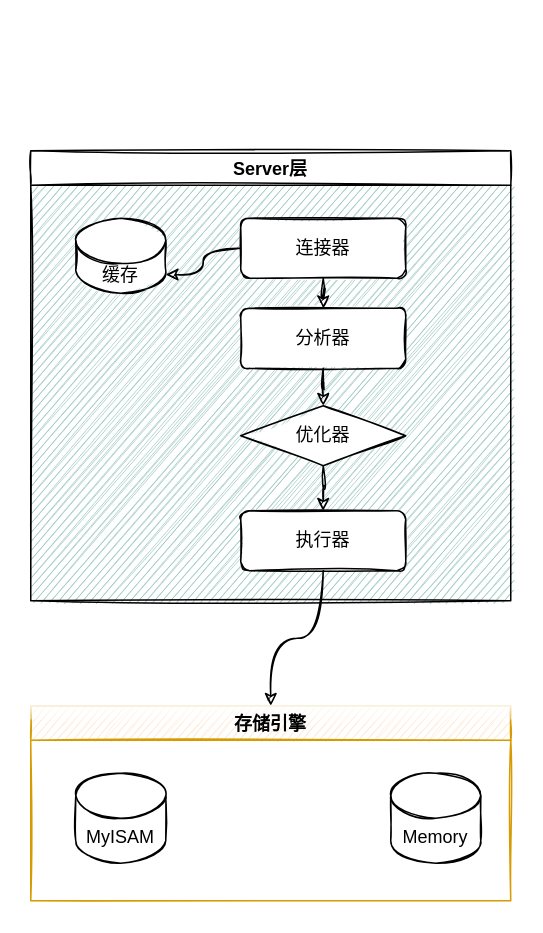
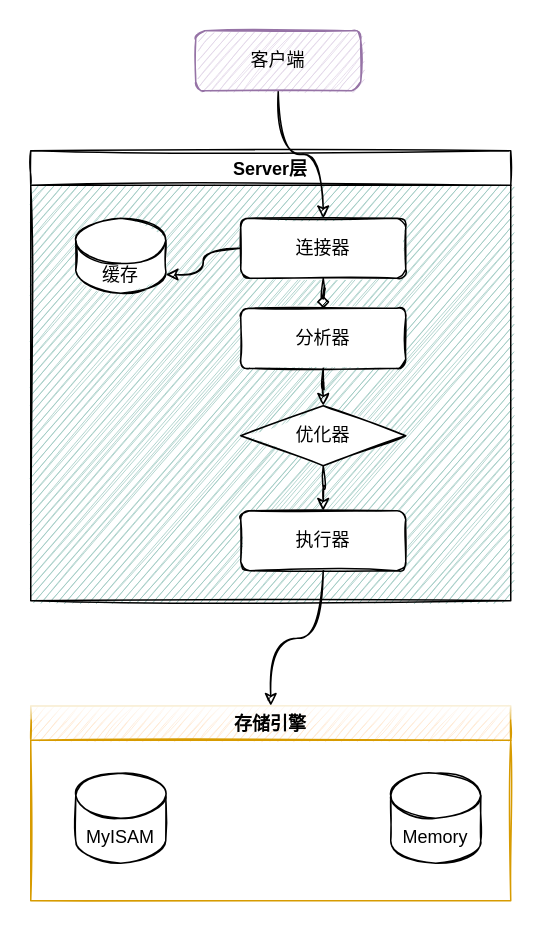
  <mxCell id="0" />
  <mxCell id="1" parent="0" />
  <mxCell id="2" value="Server层" style="swimlane;sketch=1;shadow=0;swimlaneFillColor=#9AC7BF;" parent="1" vertex="1"><mxGeometry x="20" y="100" width="320" height="300" as="geometry"><mxRectangle x="100" y="260" width="90" height="23" as="alternateBounds" /></mxGeometry></mxCell>
  <mxCell id="3" style="edgeStyle=orthogonalEdgeStyle;curved=1;rounded=0;sketch=1;orthogonalLoop=1;jettySize=auto;html=1;exitX=0;exitY=0.5;exitDx=0;exitDy=0;entryX=1;entryY=0;entryDx=0;entryDy=37.5;entryPerimeter=0;" parent="2" source="4" target="9" edge="1"><mxGeometry relative="1" as="geometry" /></mxCell>
  <mxCell id="4" value="连接器" style="rounded=1;whiteSpace=wrap;html=1;shadow=0;sketch=1;" parent="2" vertex="1"><mxGeometry x="140" y="45" width="110" height="40" as="geometry" /></mxCell>
  <mxCell id="5" value="分析器" style="rounded=1;whiteSpace=wrap;html=1;shadow=0;sketch=1;" parent="2" vertex="1"><mxGeometry x="140" y="105" width="110" height="40" as="geometry" /></mxCell>
- <mxCell id="6" value="" style="edgeStyle=orthogonalEdgeStyle;curved=1;rounded=0;sketch=1;orthogonalLoop=1;jettySize=auto;html=1;" parent="2" source="4" target="5" edge="1"><mxGeometry relative="1" as="geometry" /></mxCell>
+ <mxCell id="6" value="" style="edgeStyle=orthogonalEdgeStyle;curved=1;rounded=0;sketch=1;orthogonalLoop=1;jettySize=auto;html=1;endArrow=diamond;" parent="2" source="4" target="5" edge="1"><mxGeometry relative="1" as="geometry" /></mxCell>
  <mxCell id="7" value="优化器" style="rhombus;whiteSpace=wrap;html=1;shadow=0;sketch=1;" parent="2" vertex="1"><mxGeometry x="140" y="170" width="110" height="40" as="geometry" /></mxCell>
  <mxCell id="8" value="" style="edgeStyle=orthogonalEdgeStyle;curved=1;rounded=0;sketch=1;orthogonalLoop=1;jettySize=auto;html=1;" parent="2" source="5" target="7" edge="1"><mxGeometry relative="1" as="geometry" /></mxCell>
  <mxCell id="9" value="缓存" style="shape=cylinder3;whiteSpace=wrap;html=1;boundedLbl=1;backgroundOutline=1;size=15;rounded=1;shadow=0;sketch=1;fillStyle=auto;" parent="2" vertex="1"><mxGeometry x="30" y="45" width="60" height="50" as="geometry" /></mxCell>
  <mxCell id="10" value="执行器" style="rounded=1;whiteSpace=wrap;html=1;shadow=0;sketch=1;" parent="2" vertex="1"><mxGeometry x="140" y="240" width="110" height="40" as="geometry" /></mxCell>
  <mxCell id="11" value="" style="edgeStyle=orthogonalEdgeStyle;curved=1;rounded=0;sketch=1;orthogonalLoop=1;jettySize=auto;html=1;" parent="2" source="7" target="10" edge="1"><mxGeometry relative="1" as="geometry" /></mxCell>
+ <mxCell id="12" style="edgeStyle=orthogonalEdgeStyle;curved=1;rounded=0;sketch=1;orthogonalLoop=1;jettySize=auto;html=1;exitX=0.5;exitY=1;exitDx=0;exitDy=0;entryX=0.5;entryY=0;entryDx=0;entryDy=0;" parent="1" source="13" target="4" edge="1"><mxGeometry relative="1" as="geometry" /></mxCell>
+ <mxCell id="13" value="客户端" style="rounded=1;whiteSpace=wrap;html=1;shadow=0;sketch=1;fillColor=#e1d5e7;strokeColor=#9673a6;" parent="1" vertex="1"><mxGeometry x="130" y="20" width="110" height="40" as="geometry" /></mxCell>
  <mxCell id="14" value="存储引擎" style="swimlane;sketch=1;glass=1;fillColor=#ffe6cc;strokeColor=#d79b00;swimlaneFillColor=#ffffff;fillStyle=hachure;" parent="1" vertex="1"><mxGeometry x="20" y="470" width="320" height="130" as="geometry" /></mxCell>
  <mxCell id="15" value="MyISAM" style="shape=cylinder3;whiteSpace=wrap;html=1;boundedLbl=1;backgroundOutline=1;size=15;rounded=1;shadow=0;glass=1;sketch=1;" parent="14" vertex="1"><mxGeometry x="30" y="45" width="60" height="60" as="geometry" /></mxCell>
  <mxCell id="16" value="Memory" style="shape=cylinder3;whiteSpace=wrap;html=1;boundedLbl=1;backgroundOutline=1;size=15;rounded=1;shadow=0;glass=1;sketch=1;" parent="14" vertex="1"><mxGeometry x="240" y="45" width="60" height="60" as="geometry" /></mxCell>
  <mxCell id="17" style="edgeStyle=orthogonalEdgeStyle;curved=1;rounded=0;sketch=1;orthogonalLoop=1;jettySize=auto;html=1;exitX=0.5;exitY=1;exitDx=0;exitDy=0;entryX=0.5;entryY=0;entryDx=0;entryDy=0;" parent="1" source="10" target="14" edge="1"><mxGeometry relative="1" as="geometry" /></mxCell>
